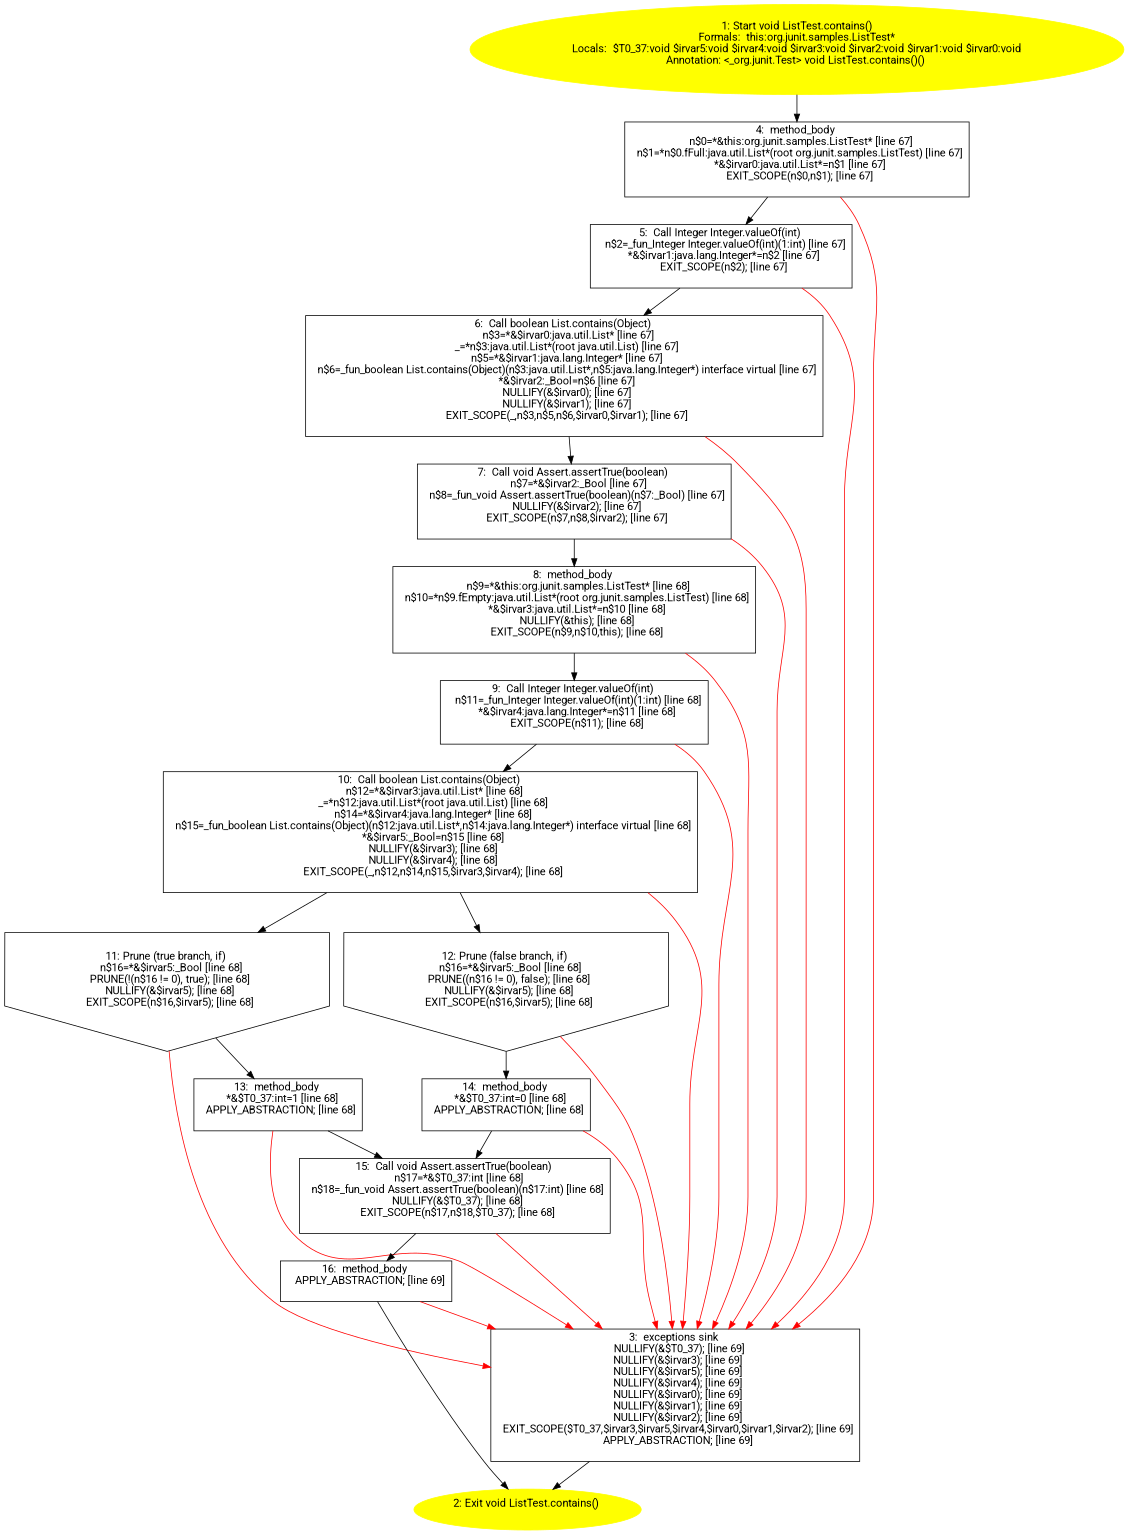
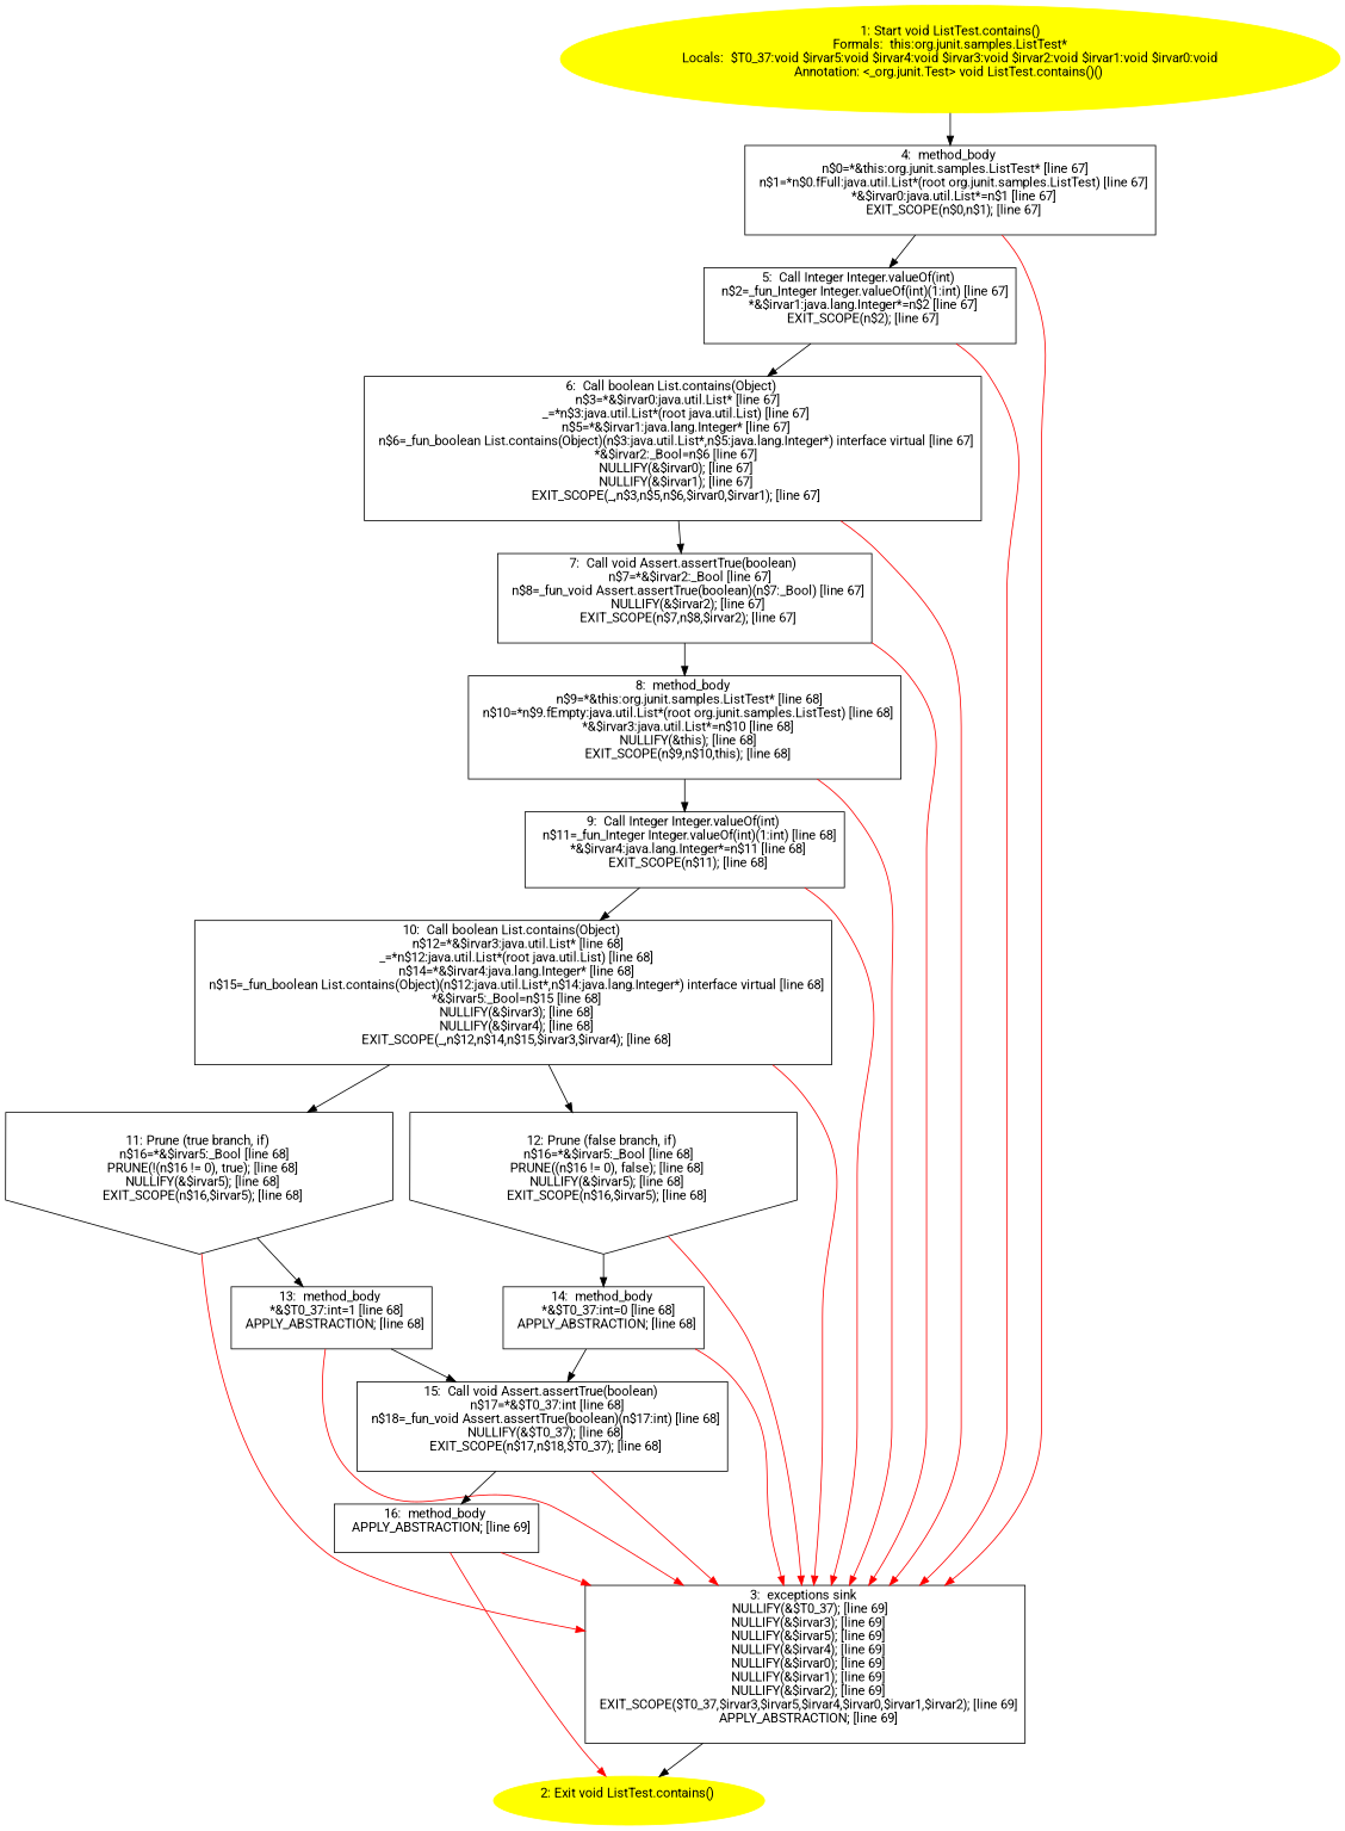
  digraph {
    fontname=Roboto
    node [fontname=Roboto shape=box]
    edge [fontname=Roboto]
    n1 [color=yellow label="1: Start void ListTest.contains()\nFormals:  this:org.junit.samples.ListTest*\nLocals:  $T0_37:void $irvar5:void $irvar4:void $irvar3:void $irvar2:void $irvar1:void $irvar0:void\nAnnotation: <_org.junit.Test> void ListTest.contains()() \n  " style=filled shape=""]
    n2 [label="4:  method_body \n   n$0=*&this:org.junit.samples.ListTest* [line 67]\n  n$1=*n$0.fFull:java.util.List*(root org.junit.samples.ListTest) [line 67]\n  *&$irvar0:java.util.List*=n$1 [line 67]\n  EXIT_SCOPE(n$0,n$1); [line 67]\n "]
    n3 [label="3:  exceptions sink \n   NULLIFY(&$T0_37); [line 69]\n  NULLIFY(&$irvar3); [line 69]\n  NULLIFY(&$irvar5); [line 69]\n  NULLIFY(&$irvar4); [line 69]\n  NULLIFY(&$irvar0); [line 69]\n  NULLIFY(&$irvar1); [line 69]\n  NULLIFY(&$irvar2); [line 69]\n  EXIT_SCOPE($T0_37,$irvar3,$irvar5,$irvar4,$irvar0,$irvar1,$irvar2); [line 69]\n  APPLY_ABSTRACTION; [line 69]\n "]
    n4 [label="5:  Call Integer Integer.valueOf(int) \n   n$2=_fun_Integer Integer.valueOf(int)(1:int) [line 67]\n  *&$irvar1:java.lang.Integer*=n$2 [line 67]\n  EXIT_SCOPE(n$2); [line 67]\n "]
    n5 [color=yellow label="2: Exit void ListTest.contains() \n  " style=filled shape=""]
    n6 [label="6:  Call boolean List.contains(Object) \n   n$3=*&$irvar0:java.util.List* [line 67]\n  _=*n$3:java.util.List*(root java.util.List) [line 67]\n  n$5=*&$irvar1:java.lang.Integer* [line 67]\n  n$6=_fun_boolean List.contains(Object)(n$3:java.util.List*,n$5:java.lang.Integer*) interface virtual [line 67]\n  *&$irvar2:_Bool=n$6 [line 67]\n  NULLIFY(&$irvar0); [line 67]\n  NULLIFY(&$irvar1); [line 67]\n  EXIT_SCOPE(_,n$3,n$5,n$6,$irvar0,$irvar1); [line 67]\n "]
    n7 [label="7:  Call void Assert.assertTrue(boolean) \n   n$7=*&$irvar2:_Bool [line 67]\n  n$8=_fun_void Assert.assertTrue(boolean)(n$7:_Bool) [line 67]\n  NULLIFY(&$irvar2); [line 67]\n  EXIT_SCOPE(n$7,n$8,$irvar2); [line 67]\n "]
    n8 [label="8:  method_body \n   n$9=*&this:org.junit.samples.ListTest* [line 68]\n  n$10=*n$9.fEmpty:java.util.List*(root org.junit.samples.ListTest) [line 68]\n  *&$irvar3:java.util.List*=n$10 [line 68]\n  NULLIFY(&this); [line 68]\n  EXIT_SCOPE(n$9,n$10,this); [line 68]\n "]
    n9 [label="9:  Call Integer Integer.valueOf(int) \n   n$11=_fun_Integer Integer.valueOf(int)(1:int) [line 68]\n  *&$irvar4:java.lang.Integer*=n$11 [line 68]\n  EXIT_SCOPE(n$11); [line 68]\n "]
    n10 [label="10:  Call boolean List.contains(Object) \n   n$12=*&$irvar3:java.util.List* [line 68]\n  _=*n$12:java.util.List*(root java.util.List) [line 68]\n  n$14=*&$irvar4:java.lang.Integer* [line 68]\n  n$15=_fun_boolean List.contains(Object)(n$12:java.util.List*,n$14:java.lang.Integer*) interface virtual [line 68]\n  *&$irvar5:_Bool=n$15 [line 68]\n  NULLIFY(&$irvar3); [line 68]\n  NULLIFY(&$irvar4); [line 68]\n  EXIT_SCOPE(_,n$12,n$14,n$15,$irvar3,$irvar4); [line 68]\n "]
    n11 [label="11: Prune (true branch, if) \n   n$16=*&$irvar5:_Bool [line 68]\n  PRUNE(!(n$16 != 0), true); [line 68]\n  NULLIFY(&$irvar5); [line 68]\n  EXIT_SCOPE(n$16,$irvar5); [line 68]\n " shape=invhouse]
    n12 [label="12: Prune (false branch, if) \n   n$16=*&$irvar5:_Bool [line 68]\n  PRUNE((n$16 != 0), false); [line 68]\n  NULLIFY(&$irvar5); [line 68]\n  EXIT_SCOPE(n$16,$irvar5); [line 68]\n " shape=invhouse]
    n13 [label="13:  method_body \n   *&$T0_37:int=1 [line 68]\n  APPLY_ABSTRACTION; [line 68]\n "]
    n14 [label="14:  method_body \n   *&$T0_37:int=0 [line 68]\n  APPLY_ABSTRACTION; [line 68]\n "]
    n15 [label="15:  Call void Assert.assertTrue(boolean) \n   n$17=*&$T0_37:int [line 68]\n  n$18=_fun_void Assert.assertTrue(boolean)(n$17:int) [line 68]\n  NULLIFY(&$T0_37); [line 68]\n  EXIT_SCOPE(n$17,n$18,$T0_37); [line 68]\n "]
    n16 [label="16:  method_body \n   APPLY_ABSTRACTION; [line 69]\n "]
    n1 -> n2
    n2 -> n3 [color=red]
    n2 -> n4
    n3 -> n5
    n4 -> n3 [color=red]
    n4 -> n6
    n6 -> n3 [color=red]
    n6 -> n7
    n7 -> n3 [color=red]
    n7 -> n8
    n8 -> n3 [color=red]
    n8 -> n9
    n9 -> n3 [color=red]
    n9 -> n10
    n10 -> n3 [color=red]
    n10 -> n11
    n10 -> n12
    n11 -> n3 [color=red]
    n11 -> n13
    n12 -> n3 [color=red]
    n12 -> n14
    n13 -> n3 [color=red]
    n13 -> n15
    n14 -> n3 [color=red]
    n14 -> n15
    n15 -> n3 [color=red]
    n15 -> n16
    n16 -> n3 [color=red]
-   n16 -> n5
+   n16 -> n5 [color=red]
  }
